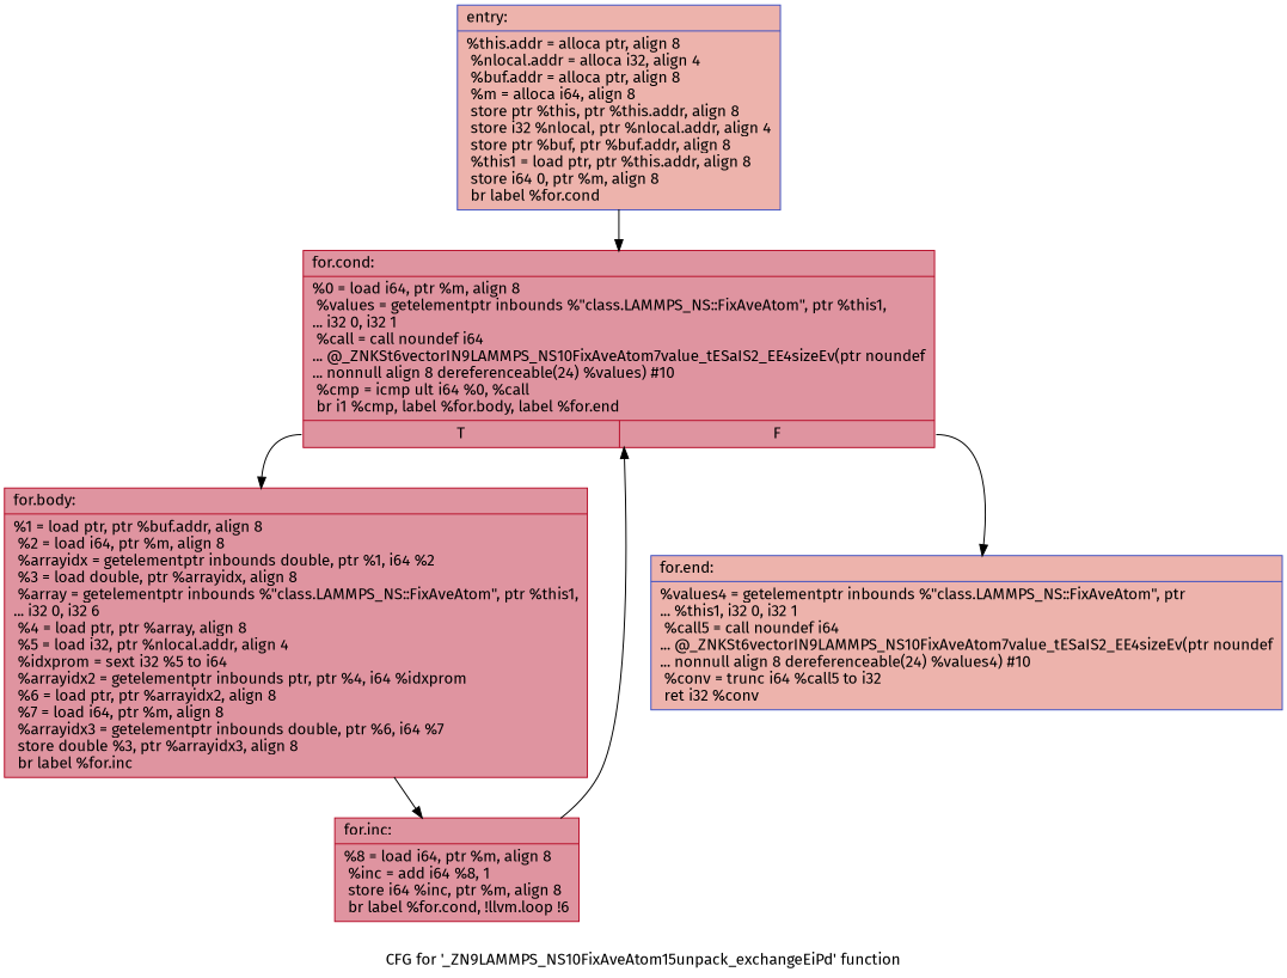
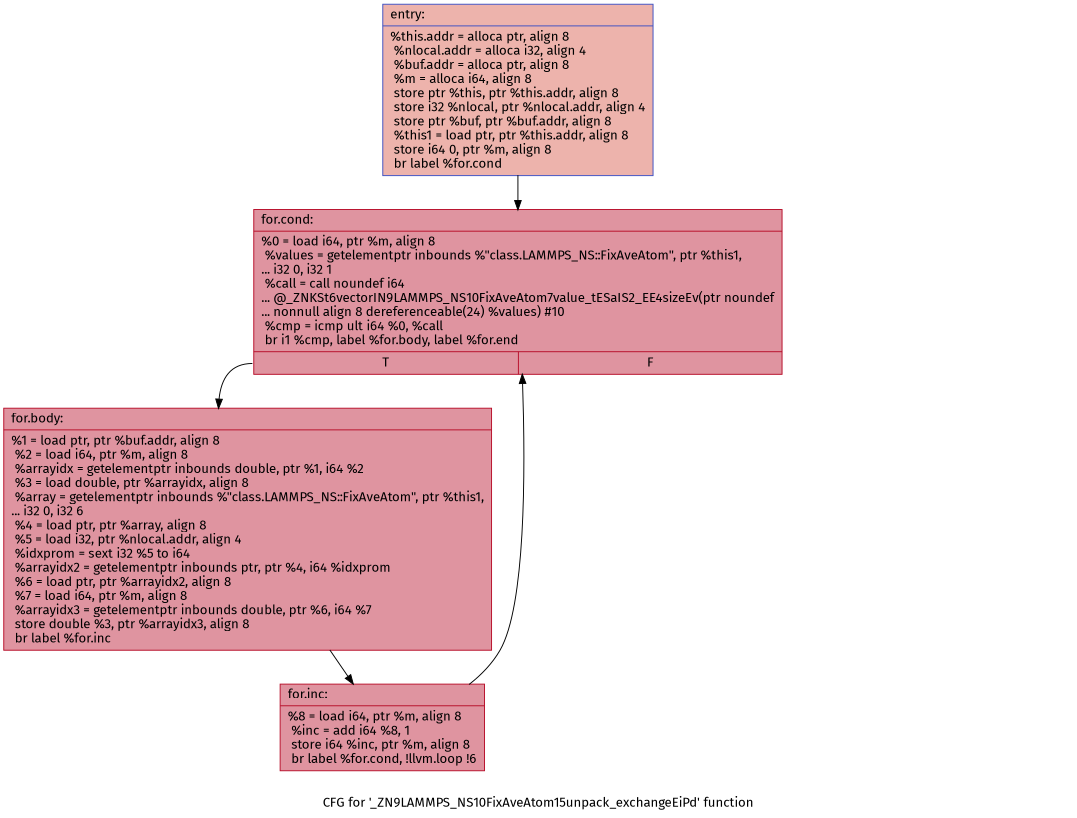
  digraph {
    label="CFG for '_ZN9LAMMPS_NS10FixAveAtom15unpack_exchangeEiPd' function"
    fontname="Fira Sans"
    node [color="#b70d28ff" fillcolor="#b70d2870" fontname="Fira Sans" shape=record style=filled]
    edge [fontname="Fira Sans"]
    n1 [color="#3d50c3ff" fillcolor="#d6524470" label="{entry:\l|  %this.addr = alloca ptr, align 8\l  %nlocal.addr = alloca i32, align 4\l  %buf.addr = alloca ptr, align 8\l  %m = alloca i64, align 8\l  store ptr %this, ptr %this.addr, align 8\l  store i32 %nlocal, ptr %nlocal.addr, align 4\l  store ptr %buf, ptr %buf.addr, align 8\l  %this1 = load ptr, ptr %this.addr, align 8\l  store i64 0, ptr %m, align 8\l  br label %for.cond\l}"]
    n2 [label="{for.cond:\l|  %0 = load i64, ptr %m, align 8\l  %values = getelementptr inbounds %\"class.LAMMPS_NS::FixAveAtom\", ptr %this1,\l... i32 0, i32 1\l  %call = call noundef i64\l... @_ZNKSt6vectorIN9LAMMPS_NS10FixAveAtom7value_tESaIS2_EE4sizeEv(ptr noundef\l... nonnull align 8 dereferenceable(24) %values) #10\l  %cmp = icmp ult i64 %0, %call\l  br i1 %cmp, label %for.body, label %for.end\l|{<s0>T|<s1>F}}"]
    n3 [label="{for.body:\l|  %1 = load ptr, ptr %buf.addr, align 8\l  %2 = load i64, ptr %m, align 8\l  %arrayidx = getelementptr inbounds double, ptr %1, i64 %2\l  %3 = load double, ptr %arrayidx, align 8\l  %array = getelementptr inbounds %\"class.LAMMPS_NS::FixAveAtom\", ptr %this1,\l... i32 0, i32 6\l  %4 = load ptr, ptr %array, align 8\l  %5 = load i32, ptr %nlocal.addr, align 4\l  %idxprom = sext i32 %5 to i64\l  %arrayidx2 = getelementptr inbounds ptr, ptr %4, i64 %idxprom\l  %6 = load ptr, ptr %arrayidx2, align 8\l  %7 = load i64, ptr %m, align 8\l  %arrayidx3 = getelementptr inbounds double, ptr %6, i64 %7\l  store double %3, ptr %arrayidx3, align 8\l  br label %for.inc\l}"]
-   n4 [color="#3d50c3ff" fillcolor="#d6524470" label="{for.end:\l|  %values4 = getelementptr inbounds %\"class.LAMMPS_NS::FixAveAtom\", ptr\l... %this1, i32 0, i32 1\l  %call5 = call noundef i64\l... @_ZNKSt6vectorIN9LAMMPS_NS10FixAveAtom7value_tESaIS2_EE4sizeEv(ptr noundef\l... nonnull align 8 dereferenceable(24) %values4) #10\l  %conv = trunc i64 %call5 to i32\l  ret i32 %conv\l}"]
    n5 [label="{for.inc:\l|  %8 = load i64, ptr %m, align 8\l  %inc = add i64 %8, 1\l  store i64 %inc, ptr %m, align 8\l  br label %for.cond, !llvm.loop !6\l}"]
    n1 -> n2
    n2 -> n3 [tailport=s0]
-   n2 -> n4 [tailport=s1]
    n3 -> n5
    n5 -> n2
  }
